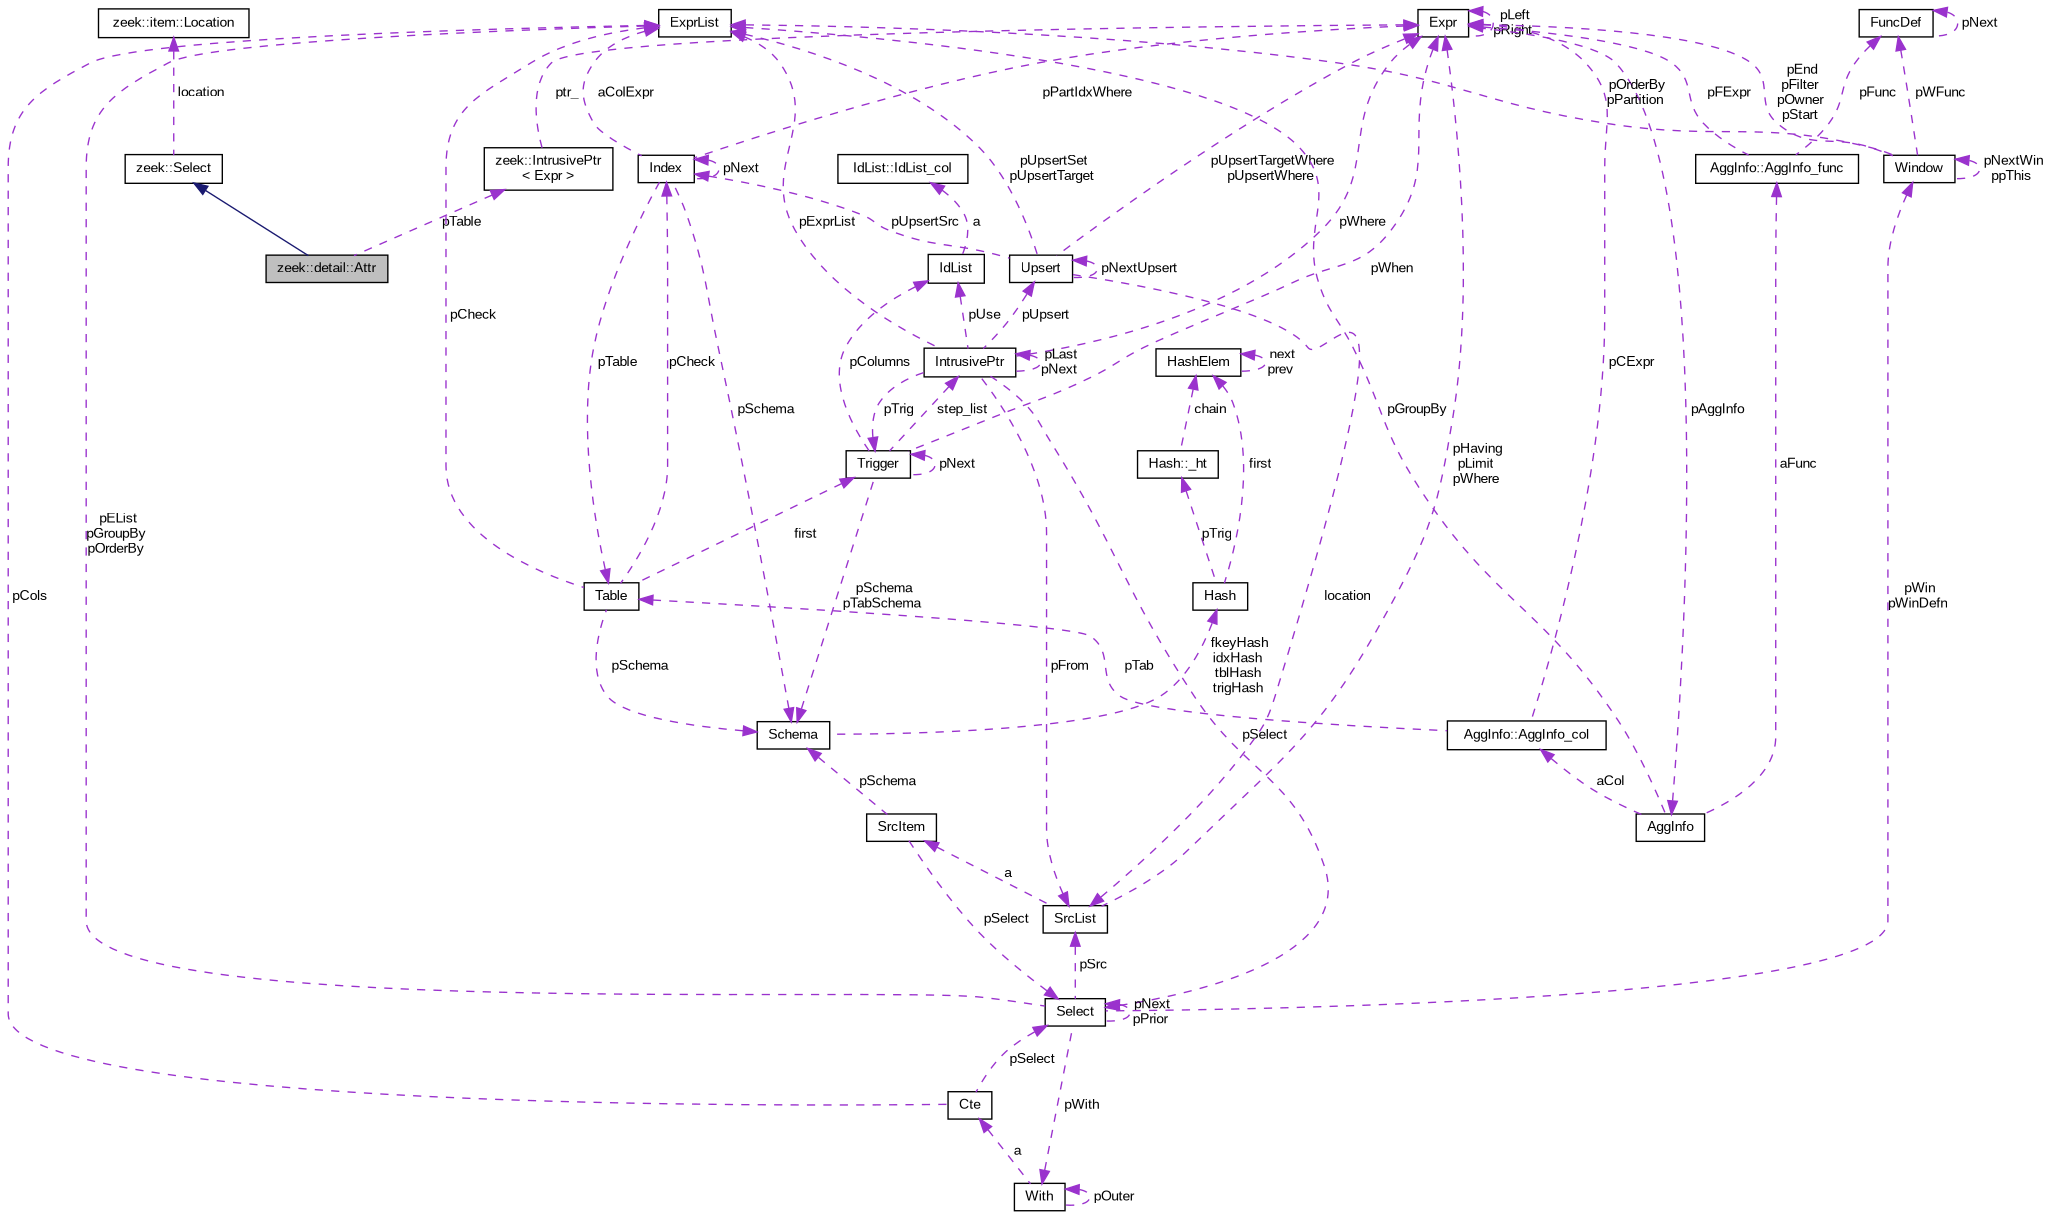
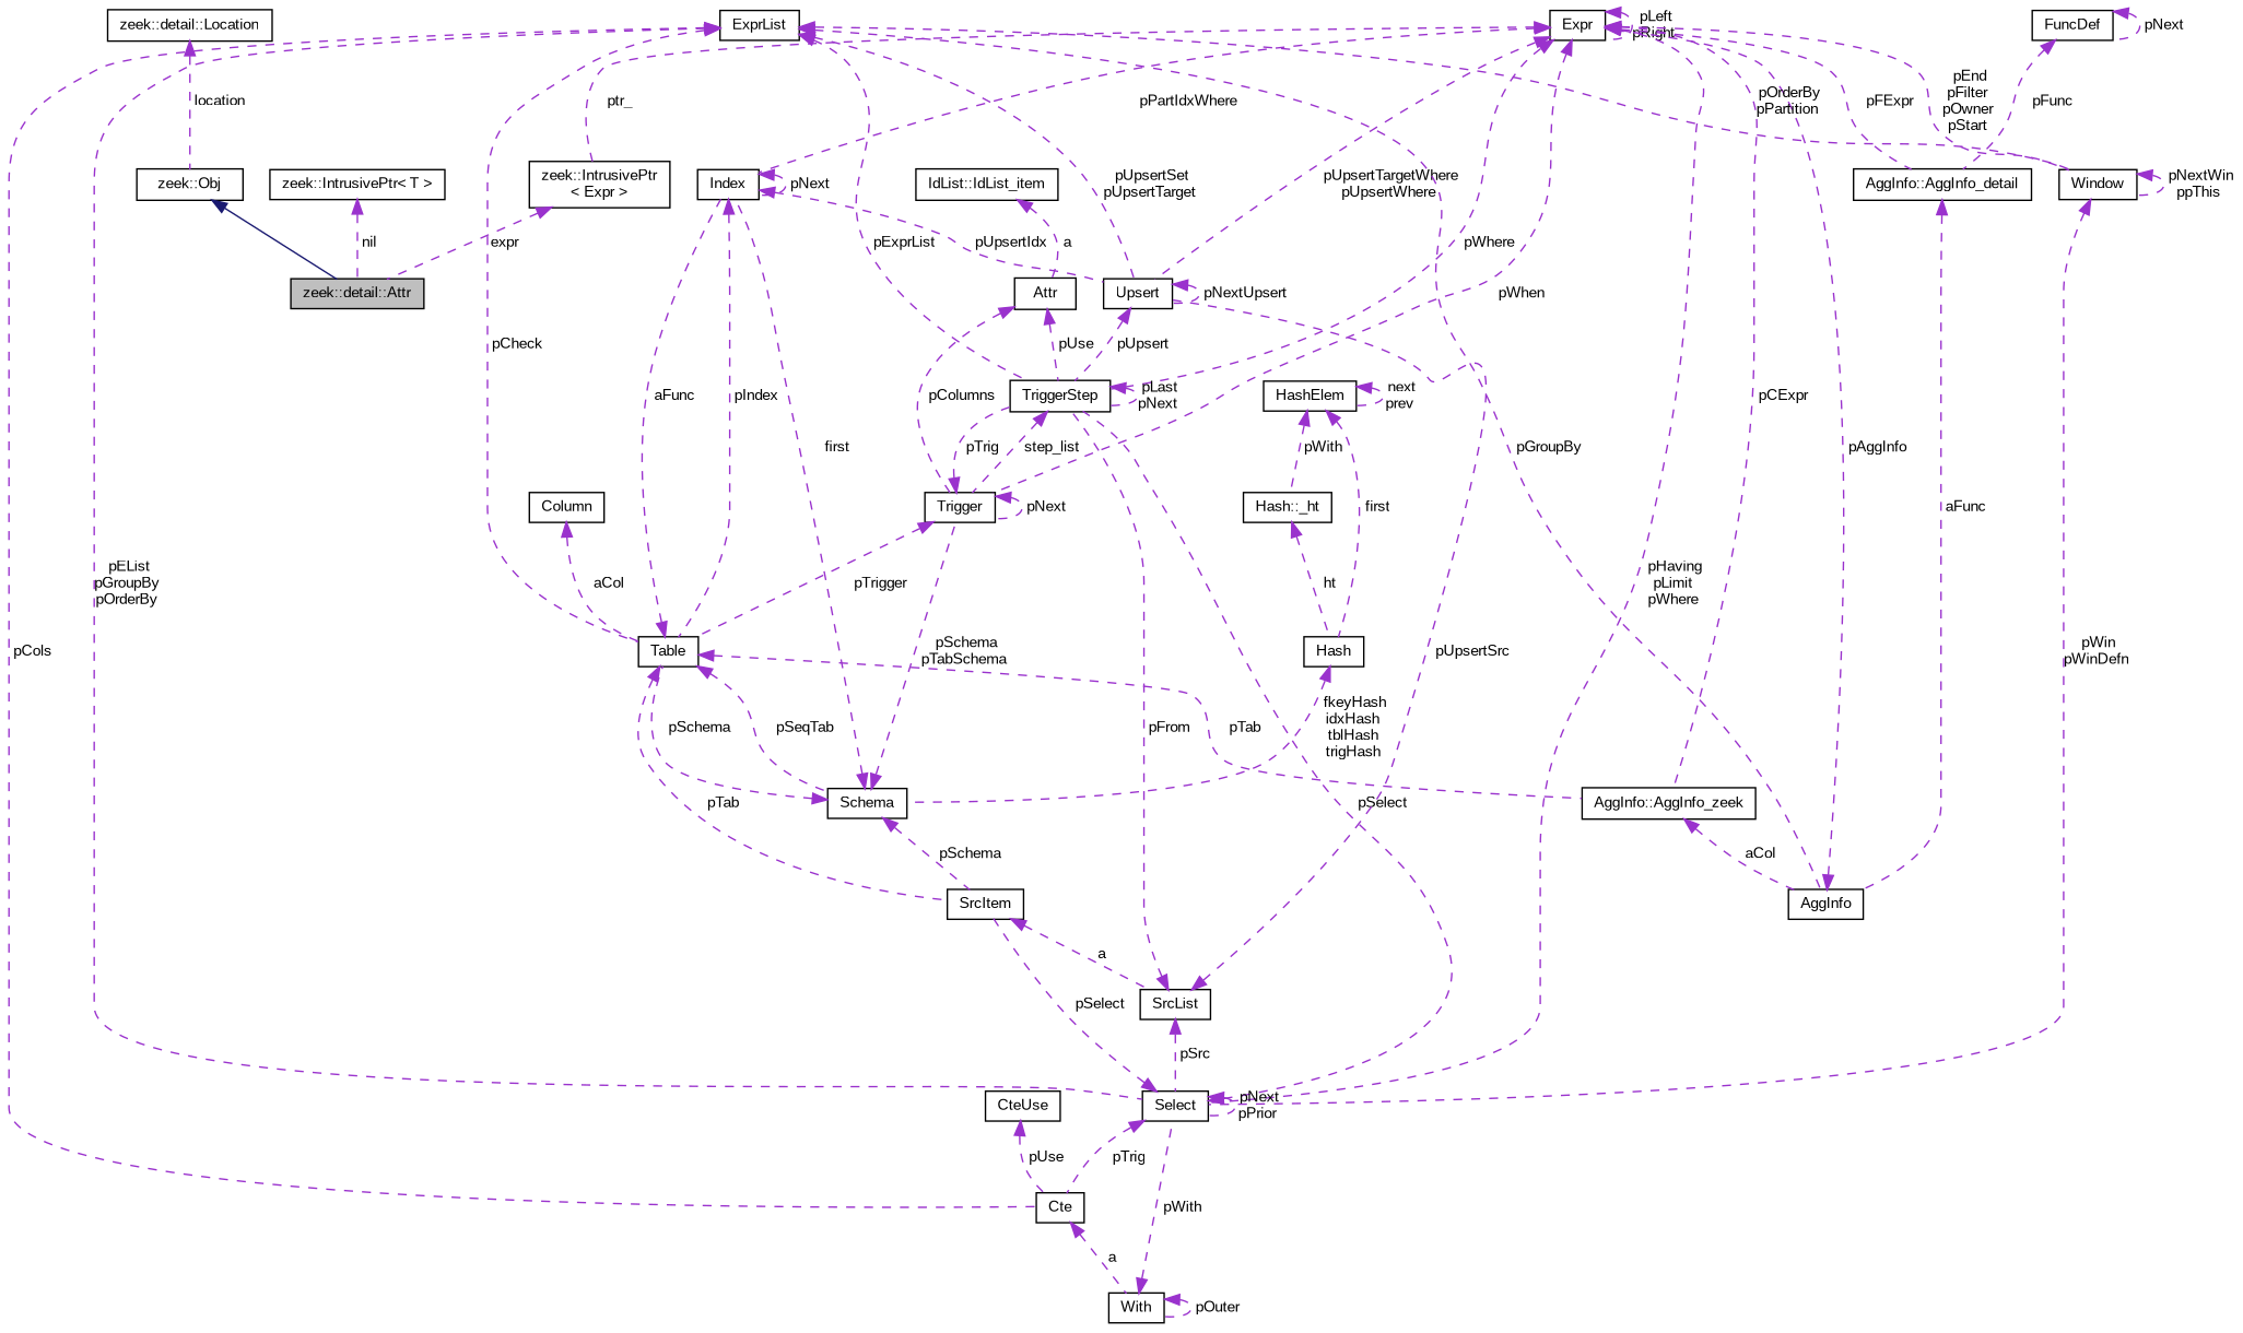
  digraph {
    fontname="Liberation Sans"
    node [color=black fillcolor=white fontname="Liberation Sans" fontsize=10 shape=record style=filled]
    edge [color=darkorchid3 dir=back fontname="Liberation Sans" fontsize=10 labelfontname=Helvetica labelfontsize=10 style=dashed]
    n1 [fillcolor=grey75 fontcolor=black height=0.2 label="zeek::detail::Attr" width=0.4]
-   n2 [height=0.2 label="zeek::Select" width=0.4]
-   n3 [height=0.2 label="zeek::item::Location" width=0.4]
+   n2 [height=0.2 label="zeek::Obj" width=0.4]
+   n3 [height=0.2 label="zeek::detail::Location" width=0.4]
+   n4 [height=0.2 label="zeek::IntrusivePtr\< T \>" width=0.4]
    n5 [height=0.2 label="zeek::IntrusivePtr\l\< Expr \>" width=0.4]
    n6 [height=0.2 label=Expr width=0.4]
-   n7 [height=0.2 label="AggInfo::AggInfo_col" width=0.4]
+   n7 [height=0.2 label="AggInfo::AggInfo_zeek" width=0.4]
    n8 [height=0.2 label=Index width=0.4]
    n9 [height=0.2 label=Trigger width=0.4]
-   n10 [height=0.2 label=IntrusivePtr width=0.4]
+   n10 [height=0.2 label=TriggerStep width=0.4]
    n11 [height=0.2 label=Select width=0.4]
    n12 [height=0.2 label=Window width=0.4]
    n13 [height=0.2 label=Upsert width=0.4]
-   n14 [height=0.2 label="AggInfo::AggInfo_func" width=0.4]
+   n14 [height=0.2 label="AggInfo::AggInfo_detail" width=0.4]
    n15 [height=0.2 label=AggInfo width=0.4]
    n16 [height=0.2 label=Table width=0.4]
    n17 [height=0.2 label=Cte width=0.4]
    n18 [height=0.2 label=SrcItem width=0.4]
    n19 [height=0.2 label=ExprList width=0.4]
    n20 [height=0.2 label=Schema width=0.4]
    n21 [height=0.2 label=With width=0.4]
    n22 [height=0.2 label=SrcList width=0.4]
+   n23 [height=0.2 label=Column width=0.4]
    n24 [height=0.2 label=Hash width=0.4]
    n25 [height=0.2 label=HashElem width=0.4]
    n26 [height=0.2 label="Hash::_ht" width=0.4]
-   n27 [height=0.2 label=IdList width=0.4]
-   n28 [height=0.2 label="IdList::IdList_col" width=0.4]
+   n27 [height=0.2 label=Attr width=0.4]
+   n28 [height=0.2 label="IdList::IdList_item" width=0.4]
+   n29 [height=0.2 label=CteUse width=0.4]
    n30 [height=0.2 label=FuncDef width=0.4]
    n2 -> n1 [color=midnightblue style=solid]
    n3 -> n2 [label=" location"]
-   n5 -> n1 [label=" pTable"]
+   n4 -> n1 [label=" nil"]
+   n5 -> n1 [label=" expr"]
    n6 -> n5 [label=" ptr_"]
    n6 -> n6 [label=" pLeft\npRight"]
    n6 -> n7 [label=" pCExpr"]
    n6 -> n8 [label=" pPartIdxWhere"]
    n6 -> n9 [label=" pWhen"]
    n6 -> n10 [label=" pWhere"]
-   n6 -> n22 [label=" pHaving\npLimit\npWhere"]
+   n6 -> n11 [label=" pHaving\npLimit\npWhere"]
    n6 -> n12 [label=" pEnd\npFilter\npOwner\npStart"]
    n6 -> n13 [label=" pUpsertTargetWhere\npUpsertWhere"]
    n6 -> n14 [label=" pFExpr"]
    n7 -> n15 [label=" aCol"]
    n8 -> n8 [label=" pNext"]
-   n8 -> n13 [label=" pUpsertSrc"]
-   n8 -> n16 [label=" pCheck"]
+   n8 -> n13 [label=" pUpsertIdx"]
+   n8 -> n16 [label=" pIndex"]
    n9 -> n9 [label=" pNext"]
    n9 -> n10 [label=" pTrig"]
-   n9 -> n16 [label=" first"]
+   n9 -> n16 [label=" pTrigger"]
    n10 -> n9 [label=" step_list"]
    n10 -> n10 [label=" pLast\npNext"]
    n11 -> n10 [label=" pSelect"]
    n11 -> n11 [label=" pNext\npPrior"]
-   n11 -> n17 [label=" pSelect"]
+   n11 -> n17 [label=" pTrig"]
    n11 -> n18 [label=" pSelect"]
    n12 -> n11 [label=" pWin\npWinDefn"]
    n12 -> n12 [label=" pNextWin\nppThis"]
    n13 -> n10 [label=" pUpsert"]
    n13 -> n13 [label=" pNextUpsert"]
    n14 -> n15 [label=" aFunc"]
    n15 -> n6 [label=" pAggInfo"]
    n16 -> n7 [label=" pTab"]
-   n16 -> n8 [label=" pTable"]
+   n16 -> n8 [label=" aFunc"]
+   n16 -> n18 [label=" pTab"]
+   n16 -> n20 [label=" pSeqTab"]
    n17 -> n21 [label=" a"]
    n18 -> n22 [label=" a"]
-   n19 -> n8 [label=" aColExpr"]
    n19 -> n10 [label=" pExprList"]
    n19 -> n11 [label=" pEList\npGroupBy\npOrderBy"]
    n19 -> n12 [label=" pOrderBy\npPartition"]
    n19 -> n13 [label=" pUpsertSet\npUpsertTarget"]
    n19 -> n15 [label=" pGroupBy"]
    n19 -> n16 [label=" pCheck"]
    n19 -> n17 [label=" pCols"]
-   n20 -> n8 [label=" pSchema"]
+   n20 -> n8 [label=" first"]
    n20 -> n9 [label=" pSchema\npTabSchema"]
    n20 -> n16 [label=" pSchema"]
    n20 -> n18 [label=" pSchema"]
    n21 -> n11 [label=" pWith"]
    n21 -> n21 [label=" pOuter"]
    n22 -> n10 [label=" pFrom"]
    n22 -> n11 [label=" pSrc"]
-   n22 -> n13 [label=" location"]
+   n22 -> n13 [label=" pUpsertSrc"]
+   n23 -> n16 [label=" aCol"]
    n24 -> n20 [label=" fkeyHash\nidxHash\ntblHash\ntrigHash"]
    n25 -> n24 [label=" first"]
    n25 -> n25 [label=" next\nprev"]
-   n25 -> n26 [label=" chain"]
-   n26 -> n24 [label=" pTrig"]
+   n25 -> n26 [label=" pWith"]
+   n26 -> n24 [label=" ht"]
    n27 -> n9 [label=" pColumns"]
    n27 -> n10 [label=" pUse"]
    n28 -> n27 [label=" a"]
-   n30 -> n12 [label=" pWFunc"]
+   n29 -> n17 [label=" pUse"]
    n30 -> n14 [label=" pFunc"]
    n30 -> n30 [label=" pNext"]
  }
